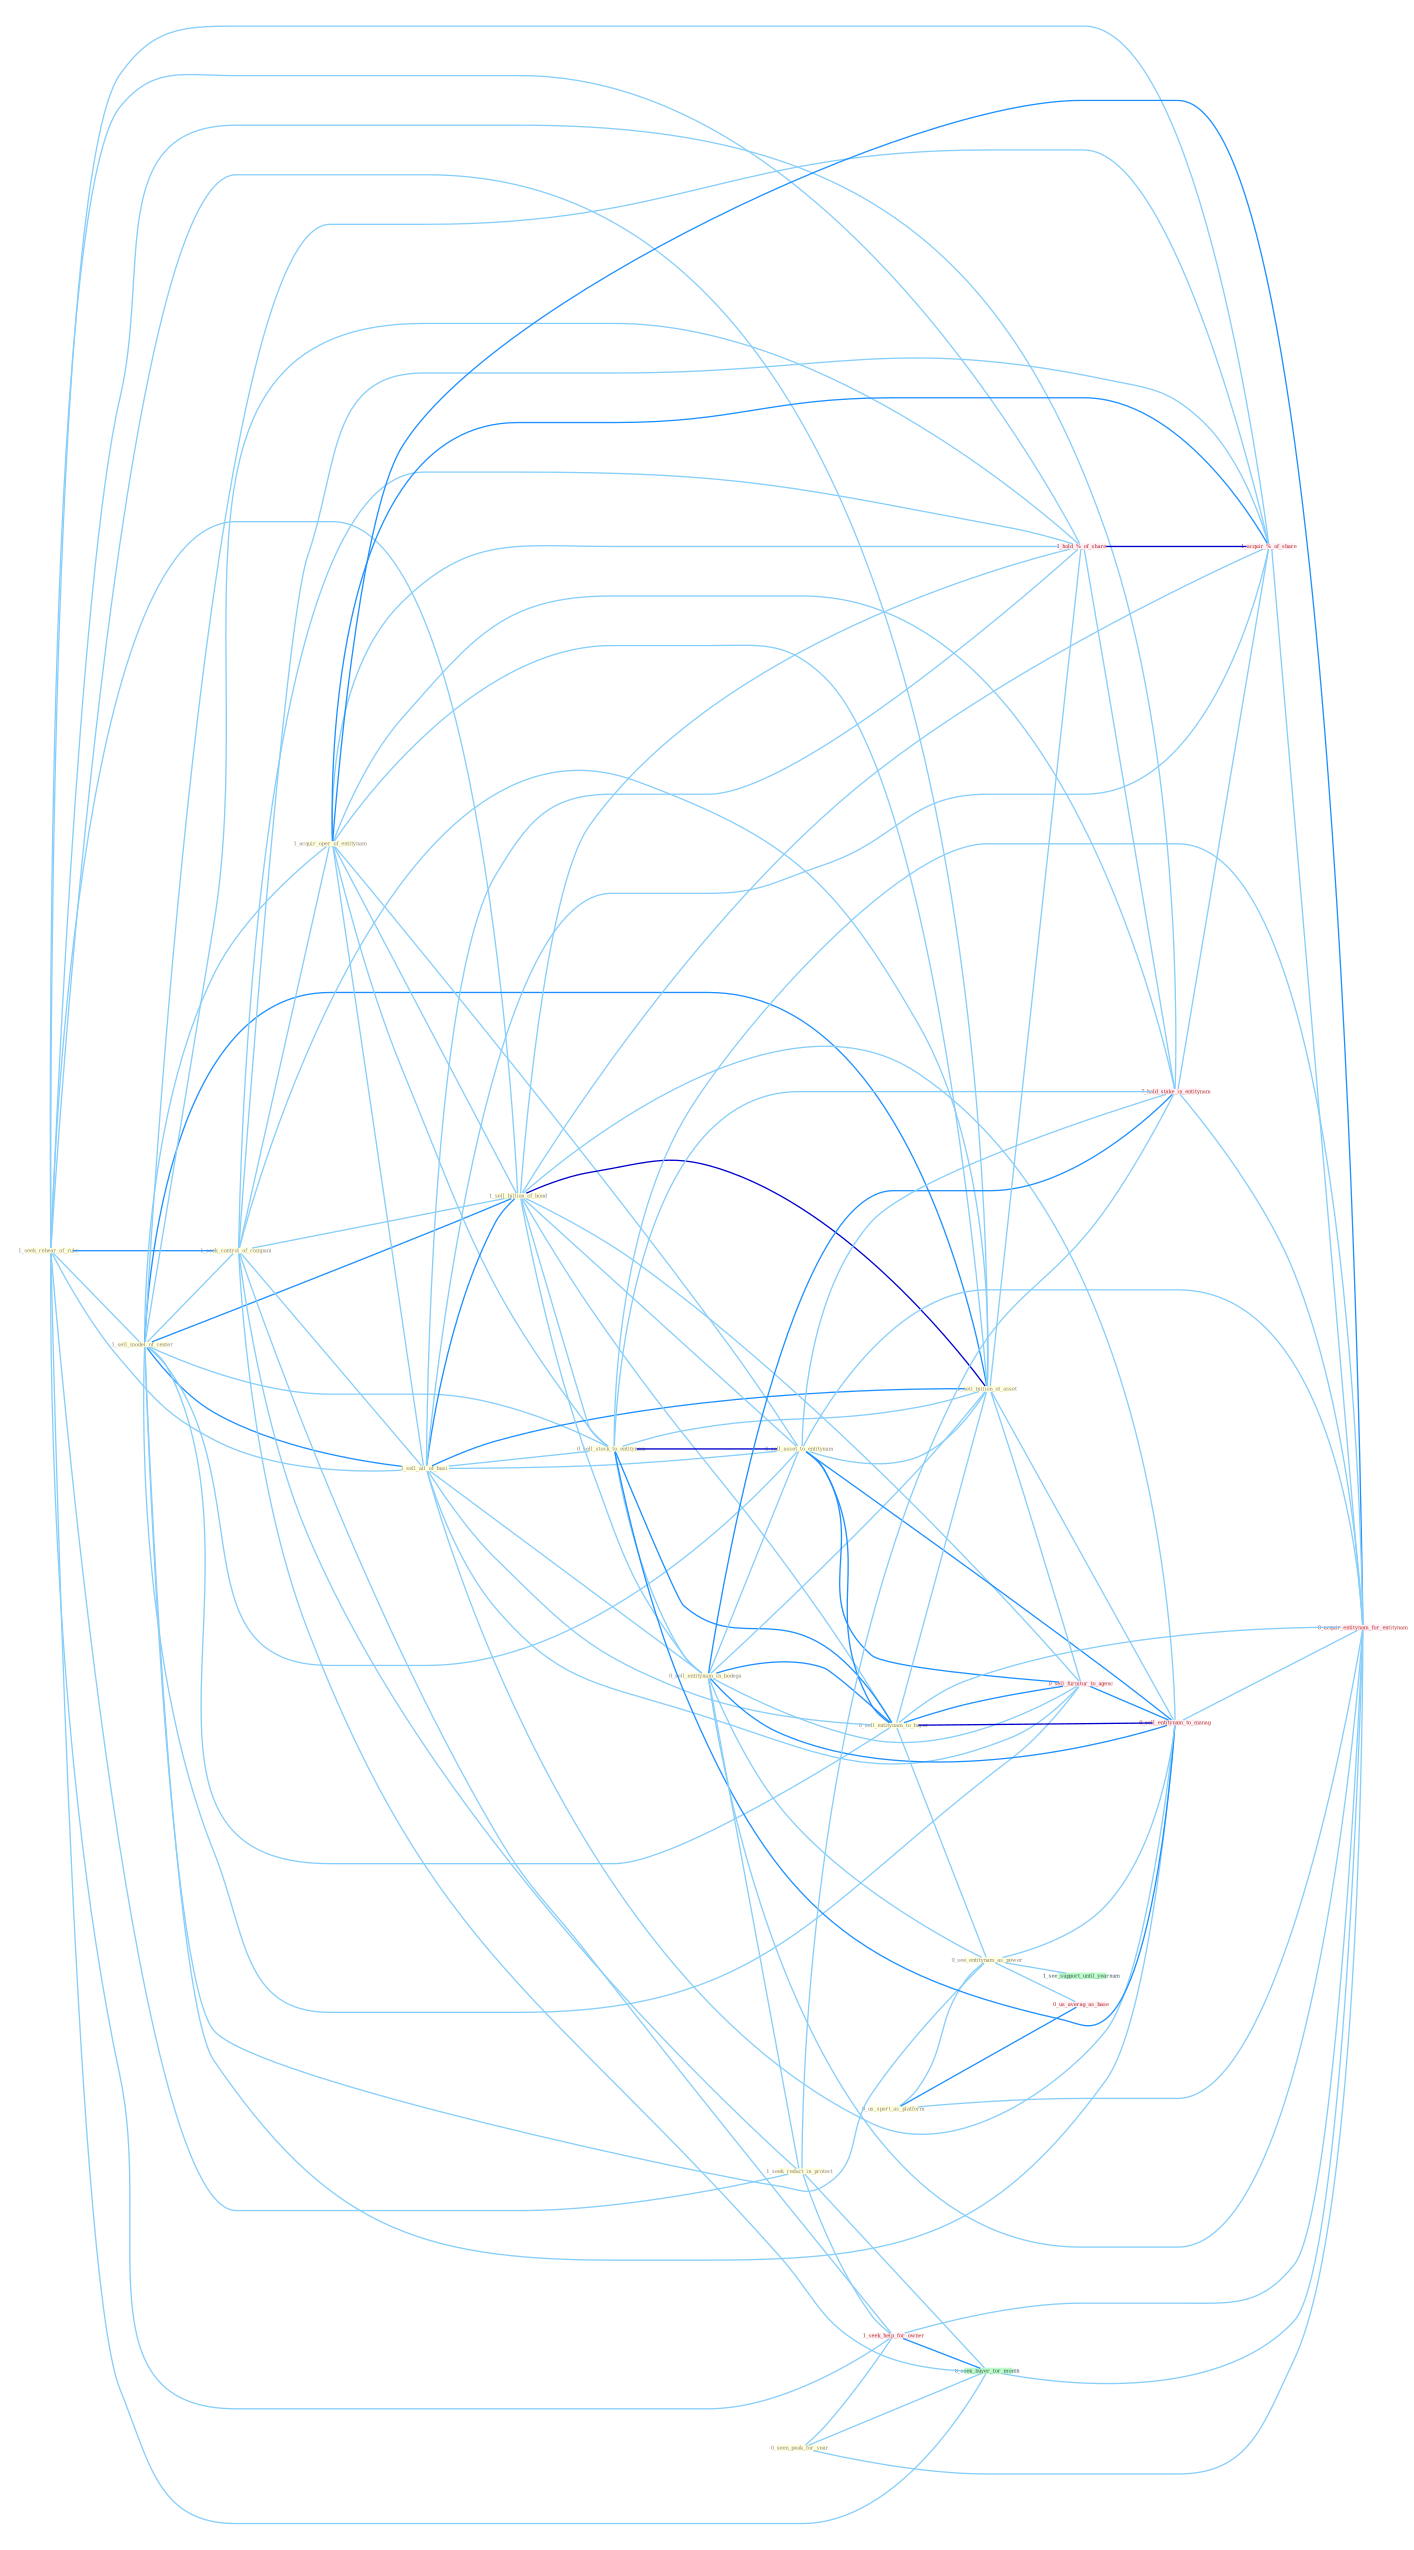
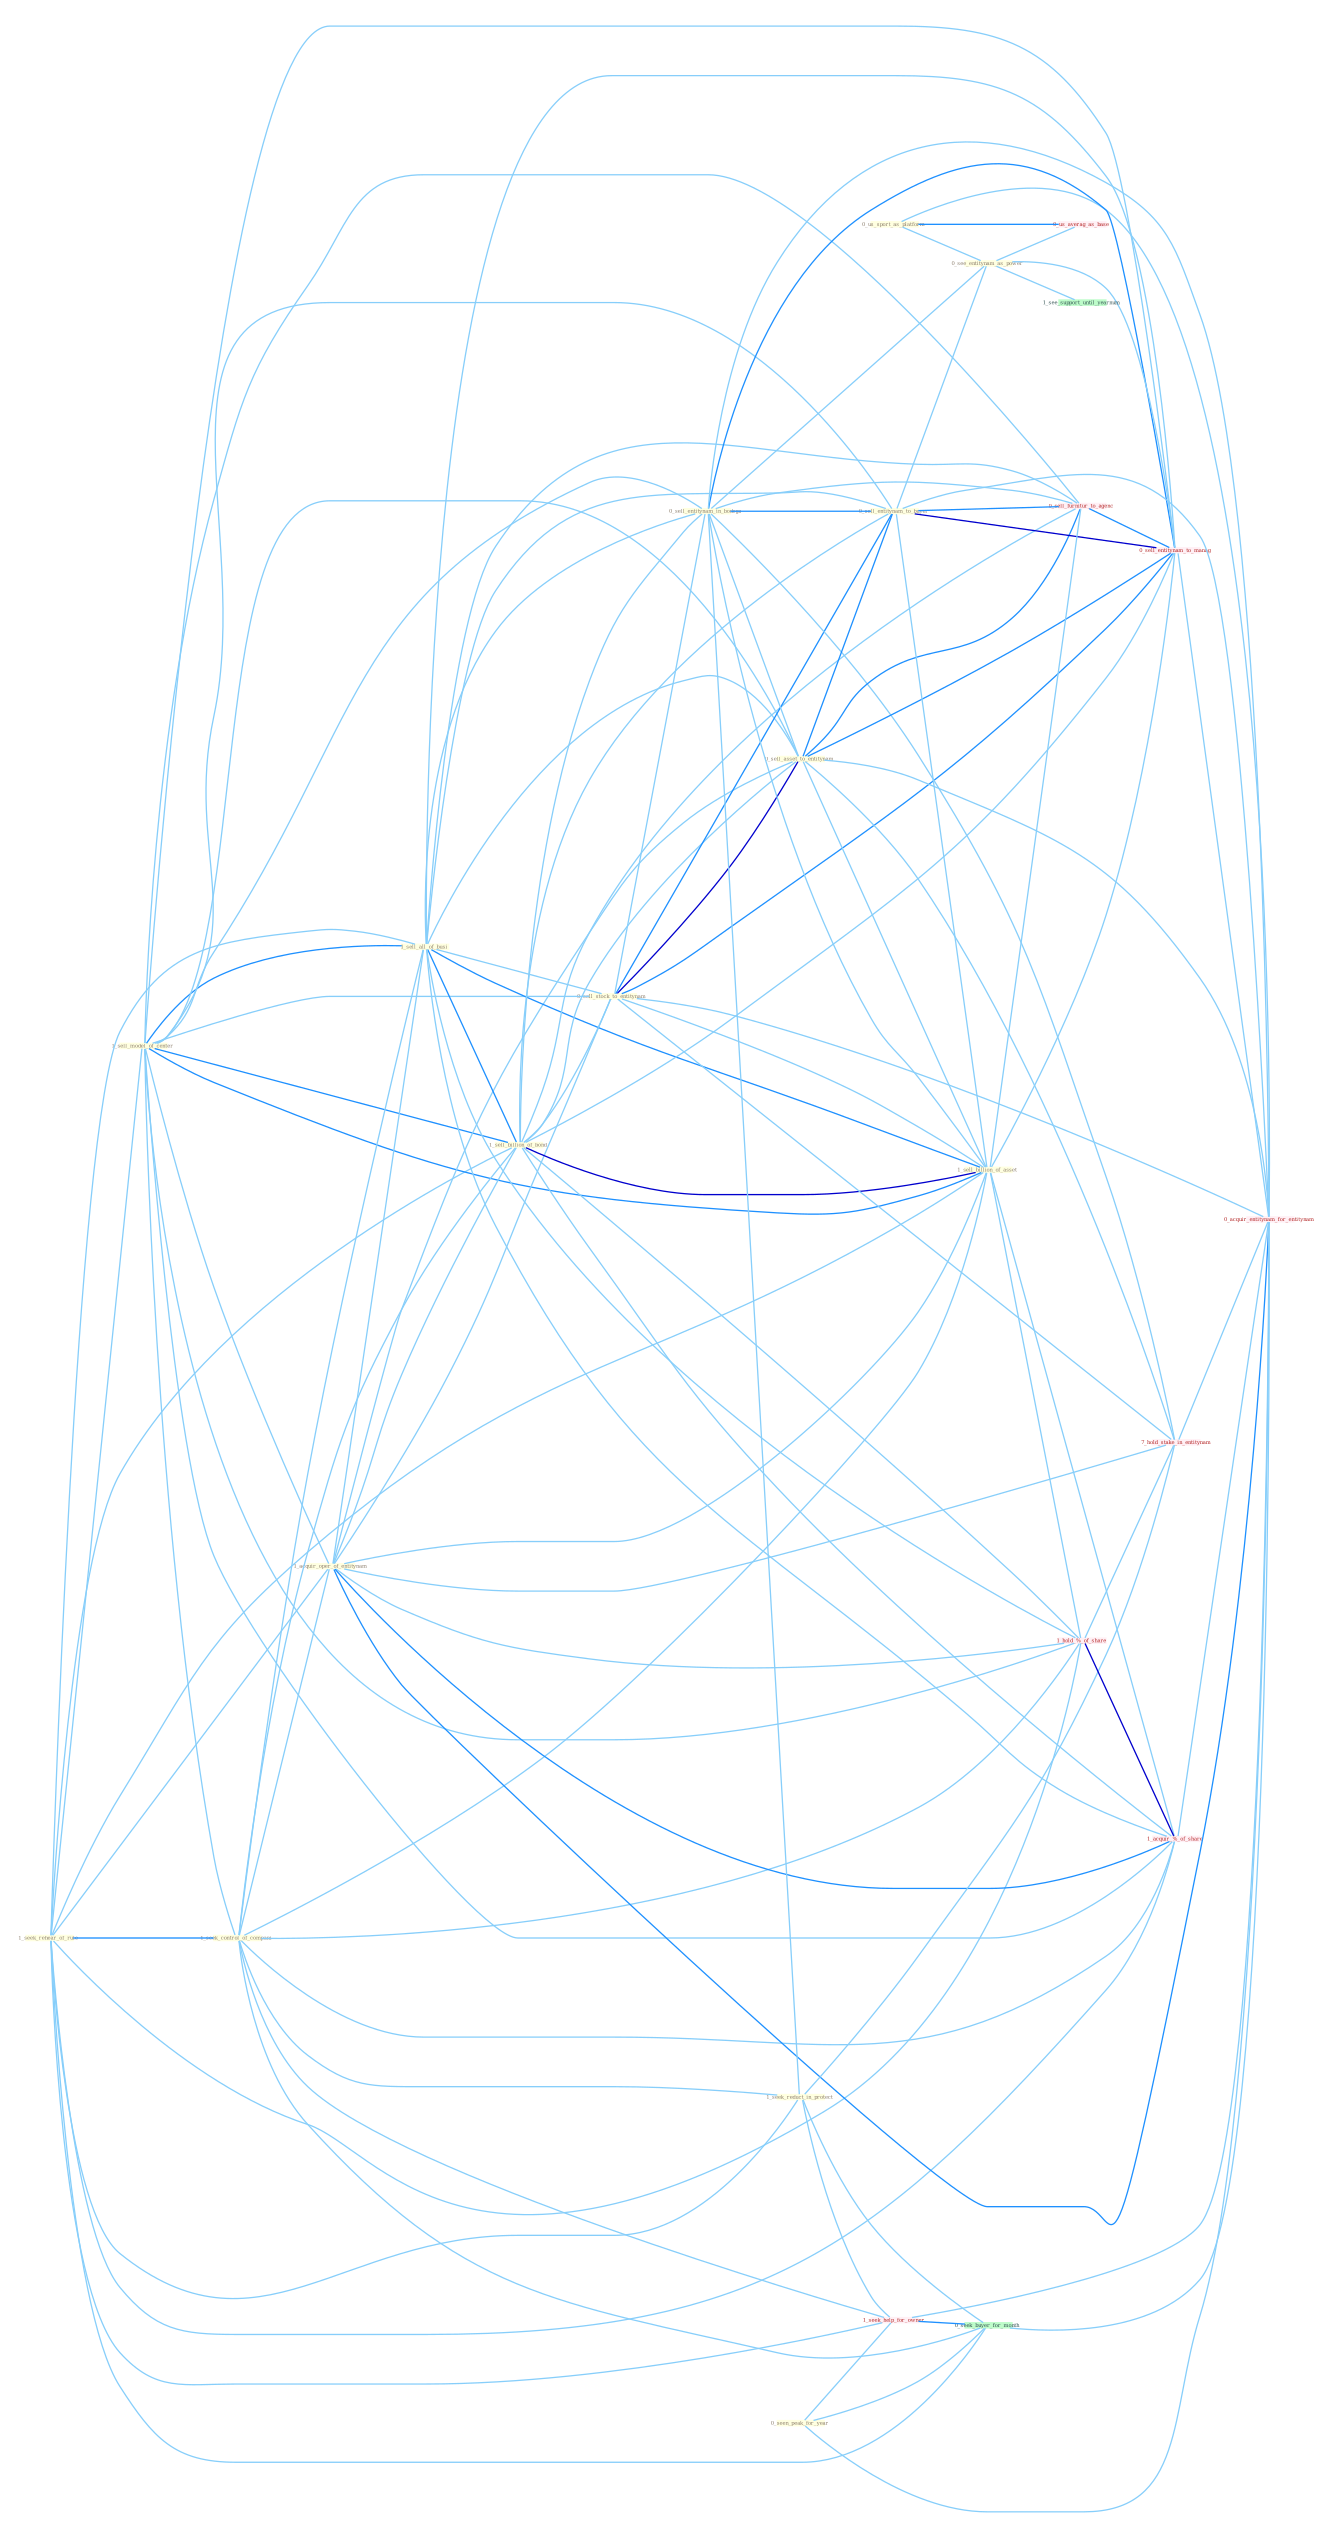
  graph {
    rankdir=LR
    node [color="#ffffe0" fixedsize=true fontcolor="#8b7d6b" fontsize=4 shape=polygon style=filled]
    edge [color="#87cefa" w=1]
    "1_seek_rehear_of_rule " [height=.06 width=.5]
    "0_us_sport_as_platform " [height=.06 width=.5]
    "1_sell_model_of_center " [height=.06 width=.5]
    "1_seek_control_of_compani " [height=.06 width=.5]
    "1_acquir_oper_of_entitynam " [height=.06 width=.5]
    "1_sell_all_of_busi " [height=.06 width=.5]
    "1_sell_billion_of_bond " [height=.06 width=.5]
    "0_sell_stock_to_entitynam " [height=.06 width=.5]
    "0_sell_entitynam_in_bodega " [height=.06 width=.5]
    "0_sell_asset_to_entitynam " [height=.06 width=.5]
    "0_sell_entitynam_to_buyer " [height=.06 width=.5]
    "0_seen_peak_for_year " [height=.06 width=.5]
    "1_seek_reduct_in_protect " [height=.06 width=.5]
    "1_sell_billion_of_asset " [height=.06 width=.5]
    "0_see_entitynam_as_power " [height=.06 width=.5]
    "1_hold_%_of_share " [color="#fff0f5" fontcolor="#b22222" height=.06 width=.5]
    n17 [color="#fff0f5" fontcolor="#b22222" height=.06 label="7_hold_stake_in_entitynam" width=.5]
    "1_seek_help_for_owner " [color="#fff0f5" fontcolor="#b22222" height=.06 width=.5]
    "1_acquir_%_of_share " [color="#fff0f5" fontcolor="#b22222" height=.06 width=.5]
    "0_sell_furnitur_to_agenc " [color="#fff0f5" fontcolor="#b22222" height=.06 width=.5]
    "0_us_averag_as_base " [color="#fff0f5" fontcolor="#b22222" height=.06 width=.5]
    "0_sell_entitynam_to_manag " [color="#fff0f5" fontcolor="#b22222" height=.06 width=.5]
    "0_acquir_entitynam_for_entitynam " [color="#fff0f5" fontcolor="#b22222" height=.06 width=.5]
    "0_seek_buyer_for_month " [color="#BDFCC9" fontcolor="#2f4f4f" height=.06 width=.5]
    "1_see_support_until_yearnum " [color="#BDFCC9" fontcolor="#2f4f4f" height=.06 width=.5]
    subgraph sub_1 {
      "1_seek_rehear_of_rule "
      "0_us_sport_as_platform "
      "1_sell_model_of_center "
      "1_seek_control_of_compani "
      "1_acquir_oper_of_entitynam "
      "1_sell_all_of_busi "
      "1_sell_billion_of_bond "
      "0_sell_stock_to_entitynam "
      "0_sell_entitynam_in_bodega "
      "0_sell_asset_to_entitynam "
      "0_sell_entitynam_to_buyer "
      "0_seen_peak_for_year "
      "1_seek_reduct_in_protect "
      "1_sell_billion_of_asset "
      "0_see_entitynam_as_power "
    }
    subgraph sub_2 {
      "1_hold_%_of_share "
      n17
      "1_seek_help_for_owner "
      "1_acquir_%_of_share "
      "0_sell_furnitur_to_agenc "
      "0_us_averag_as_base "
      "0_sell_entitynam_to_manag "
      "0_acquir_entitynam_for_entitynam "
    }
    "1_seek_rehear_of_rule " -- "1_sell_model_of_center "
    "1_seek_rehear_of_rule " -- "1_seek_control_of_compani " [color="#1e90ff" w=2]
-   "1_seek_rehear_of_rule " -- n17
+   "1_seek_rehear_of_rule " -- "1_acquir_oper_of_entitynam "
    "1_seek_rehear_of_rule " -- "1_sell_all_of_busi "
    "1_seek_rehear_of_rule " -- "1_sell_billion_of_bond "
    "1_seek_rehear_of_rule " -- "1_seek_reduct_in_protect "
    "1_seek_rehear_of_rule " -- "1_sell_billion_of_asset "
    "1_seek_rehear_of_rule " -- "1_hold_%_of_share "
    "1_seek_rehear_of_rule " -- "1_seek_help_for_owner "
    "1_seek_rehear_of_rule " -- "1_acquir_%_of_share "
    "1_seek_rehear_of_rule " -- "0_seek_buyer_for_month "
    "0_us_sport_as_platform " -- "0_see_entitynam_as_power "
    "0_us_sport_as_platform " -- "0_us_averag_as_base " [color="#1e90ff" w=2]
    "0_us_sport_as_platform " -- "0_acquir_entitynam_for_entitynam "
    "1_sell_model_of_center " -- "1_seek_control_of_compani "
    "1_sell_model_of_center " -- "1_acquir_oper_of_entitynam "
    "1_sell_model_of_center " -- "1_sell_all_of_busi " [color="#1e90ff" w=2]
    "1_sell_model_of_center " -- "1_sell_billion_of_bond " [color="#1e90ff" w=2]
    "1_sell_model_of_center " -- "0_sell_stock_to_entitynam "
-   "1_sell_model_of_center " -- "0_see_entitynam_as_power "
+   "1_sell_model_of_center " -- "0_sell_entitynam_in_bodega "
    "1_sell_model_of_center " -- "0_sell_asset_to_entitynam "
    "1_sell_model_of_center " -- "0_sell_entitynam_to_buyer "
    "1_sell_model_of_center " -- "1_sell_billion_of_asset " [color="#1e90ff" w=2]
    "1_sell_model_of_center " -- "1_hold_%_of_share "
    "1_sell_model_of_center " -- "1_acquir_%_of_share "
    "1_sell_model_of_center " -- "0_sell_furnitur_to_agenc "
    "1_sell_model_of_center " -- "0_sell_entitynam_to_manag "
    "1_seek_control_of_compani " -- "1_acquir_oper_of_entitynam "
    "1_seek_control_of_compani " -- "1_sell_all_of_busi "
    "1_seek_control_of_compani " -- "1_sell_billion_of_bond "
    "1_seek_control_of_compani " -- "1_seek_reduct_in_protect "
    "1_seek_control_of_compani " -- "1_sell_billion_of_asset "
    "1_seek_control_of_compani " -- "1_hold_%_of_share "
    "1_seek_control_of_compani " -- "1_seek_help_for_owner "
    "1_seek_control_of_compani " -- "1_acquir_%_of_share "
    "1_seek_control_of_compani " -- "0_seek_buyer_for_month "
    "1_acquir_oper_of_entitynam " -- "1_sell_all_of_busi "
    "1_acquir_oper_of_entitynam " -- "1_sell_billion_of_bond "
    "1_acquir_oper_of_entitynam " -- "0_sell_stock_to_entitynam "
    "1_acquir_oper_of_entitynam " -- "0_sell_asset_to_entitynam "
    "1_acquir_oper_of_entitynam " -- "1_sell_billion_of_asset "
    "1_acquir_oper_of_entitynam " -- "1_hold_%_of_share "
    "1_acquir_oper_of_entitynam " -- n17
    "1_acquir_oper_of_entitynam " -- "1_acquir_%_of_share " [color="#1e90ff" w=2]
    "1_acquir_oper_of_entitynam " -- "0_acquir_entitynam_for_entitynam " [color="#1e90ff" w=2]
    "1_sell_all_of_busi " -- "1_sell_billion_of_bond " [color="#1e90ff" w=2]
    "1_sell_all_of_busi " -- "0_sell_stock_to_entitynam "
    "1_sell_all_of_busi " -- "0_sell_entitynam_in_bodega "
    "1_sell_all_of_busi " -- "0_sell_asset_to_entitynam "
    "1_sell_all_of_busi " -- "0_sell_entitynam_to_buyer "
    "1_sell_all_of_busi " -- "1_sell_billion_of_asset " [color="#1e90ff" w=2]
    "1_sell_all_of_busi " -- "1_hold_%_of_share "
    "1_sell_all_of_busi " -- "1_acquir_%_of_share "
    "1_sell_all_of_busi " -- "0_sell_furnitur_to_agenc "
    "1_sell_all_of_busi " -- "0_sell_entitynam_to_manag "
    "1_sell_billion_of_bond " -- "0_sell_stock_to_entitynam "
    "1_sell_billion_of_bond " -- "0_sell_entitynam_in_bodega "
    "1_sell_billion_of_bond " -- "0_sell_asset_to_entitynam "
    "1_sell_billion_of_bond " -- "0_sell_entitynam_to_buyer "
    "1_sell_billion_of_bond " -- "1_sell_billion_of_asset " [color="#0000cd" w=3]
    "1_sell_billion_of_bond " -- "1_hold_%_of_share "
    "1_sell_billion_of_bond " -- "1_acquir_%_of_share "
    "1_sell_billion_of_bond " -- "0_sell_furnitur_to_agenc "
    "1_sell_billion_of_bond " -- "0_sell_entitynam_to_manag "
    "0_sell_stock_to_entitynam " -- "0_sell_entitynam_in_bodega "
    "0_sell_stock_to_entitynam " -- "0_sell_asset_to_entitynam " [color="#0000cd" w=3]
    "0_sell_stock_to_entitynam " -- "0_sell_entitynam_to_buyer " [color="#1e90ff" w=2]
    "0_sell_stock_to_entitynam " -- "1_sell_billion_of_asset "
    "0_sell_stock_to_entitynam " -- n17
    "0_sell_stock_to_entitynam " -- "0_sell_entitynam_to_manag " [color="#1e90ff" w=2]
    "0_sell_stock_to_entitynam " -- "0_acquir_entitynam_for_entitynam "
    "0_sell_entitynam_in_bodega " -- "0_sell_asset_to_entitynam "
    "0_sell_entitynam_in_bodega " -- "0_sell_entitynam_to_buyer " [color="#1e90ff" w=2]
    "0_sell_entitynam_in_bodega " -- "1_seek_reduct_in_protect "
    "0_sell_entitynam_in_bodega " -- "1_sell_billion_of_asset "
    "0_sell_entitynam_in_bodega " -- "0_see_entitynam_as_power "
-   "0_sell_entitynam_in_bodega " -- n17 [color="#1e90ff"]
+   "0_sell_entitynam_in_bodega " -- n17
    "0_sell_entitynam_in_bodega " -- "0_sell_furnitur_to_agenc "
    "0_sell_entitynam_in_bodega " -- "0_sell_entitynam_to_manag " [color="#1e90ff" w=2]
    "0_sell_entitynam_in_bodega " -- "0_acquir_entitynam_for_entitynam "
    "0_sell_asset_to_entitynam " -- "0_sell_entitynam_to_buyer " [color="#1e90ff" w=2]
    "0_sell_asset_to_entitynam " -- "1_sell_billion_of_asset "
    "0_sell_asset_to_entitynam " -- n17
    "0_sell_asset_to_entitynam " -- "0_sell_furnitur_to_agenc " [color="#1e90ff" w=2]
    "0_sell_asset_to_entitynam " -- "0_sell_entitynam_to_manag " [color="#1e90ff" w=2]
    "0_sell_asset_to_entitynam " -- "0_acquir_entitynam_for_entitynam "
    "0_sell_entitynam_to_buyer " -- "1_sell_billion_of_asset "
    "0_sell_entitynam_to_buyer " -- "0_see_entitynam_as_power "
    "0_sell_entitynam_to_buyer " -- "0_sell_furnitur_to_agenc " [color="#1e90ff" w=2]
    "0_sell_entitynam_to_buyer " -- "0_sell_entitynam_to_manag " [color="#0000cd" w=3]
    "0_sell_entitynam_to_buyer " -- "0_acquir_entitynam_for_entitynam "
    "0_seen_peak_for_year " -- "1_seek_help_for_owner "
    "0_seen_peak_for_year " -- "0_acquir_entitynam_for_entitynam "
    "0_seen_peak_for_year " -- "0_seek_buyer_for_month "
    "1_seek_reduct_in_protect " -- n17
    "1_seek_reduct_in_protect " -- "1_seek_help_for_owner "
    "1_seek_reduct_in_protect " -- "0_seek_buyer_for_month "
    "1_sell_billion_of_asset " -- "1_hold_%_of_share "
-   n17 -- "1_acquir_%_of_share "
+   "1_sell_billion_of_asset " -- "1_acquir_%_of_share "
    "1_sell_billion_of_asset " -- "0_sell_furnitur_to_agenc "
    "1_sell_billion_of_asset " -- "0_sell_entitynam_to_manag "
    "0_see_entitynam_as_power " -- "0_us_averag_as_base "
    "0_see_entitynam_as_power " -- "0_sell_entitynam_to_manag "
    "0_see_entitynam_as_power " -- "1_see_support_until_yearnum "
    "1_hold_%_of_share " -- n17
    "1_hold_%_of_share " -- "1_acquir_%_of_share " [color="#0000cd" w=3]
    n17 -- "0_acquir_entitynam_for_entitynam "
    "1_seek_help_for_owner " -- "0_acquir_entitynam_for_entitynam "
    "1_seek_help_for_owner " -- "0_seek_buyer_for_month " [color="#1e90ff" w=2]
    "1_acquir_%_of_share " -- "0_acquir_entitynam_for_entitynam "
    "0_sell_furnitur_to_agenc " -- "0_sell_entitynam_to_manag " [color="#1e90ff" w=2]
    "0_sell_entitynam_to_manag " -- "0_acquir_entitynam_for_entitynam "
    "0_seek_buyer_for_month " -- "0_acquir_entitynam_for_entitynam "
  }
